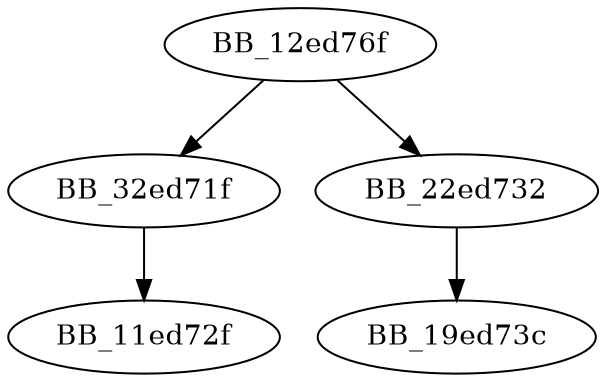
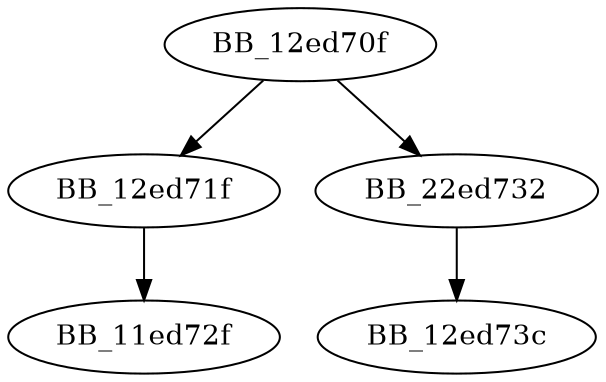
  digraph {
-   BB_12ed70f [label=BB_12ed76f]
-   BB_12ed71f [label=BB_32ed71f]
+   BB_12ed70f
+   BB_12ed71f
    n3 [label=BB_22ed732]
    n4 [label=BB_11ed72f]
-   BB_12ed73c [label=BB_19ed73c]
+   BB_12ed73c
    BB_12ed70f -> BB_12ed71f
    BB_12ed70f -> n3
    BB_12ed71f -> n4
    n3 -> BB_12ed73c
  }
